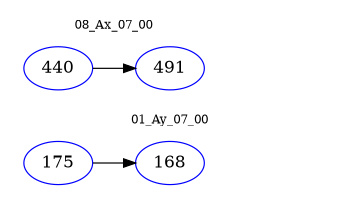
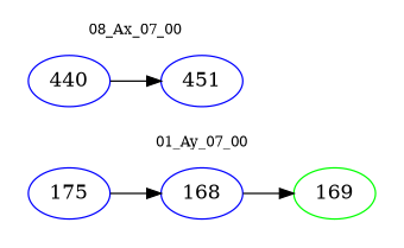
  digraph {
    rankdir=LR
    node [color=blue]
    edge [color=black]
    n1 [label=168]
+   n2 [color=green label=169]
    n3 [label=175]
    n4 [label=440]
-   n5 [label=491]
+   n5 [label=451]
    subgraph cluster_1 {
      color=white
      fontsize=10
      label="01_Ay_07_00"
      n1
+     n2
      n3
    }
    subgraph cluster_2 {
      color=white
      fontsize=10
      label="08_Ax_07_00"
      n4
      n5
    }
+   n1 -> n2
    n3 -> n1
    n4 -> n5
  }
